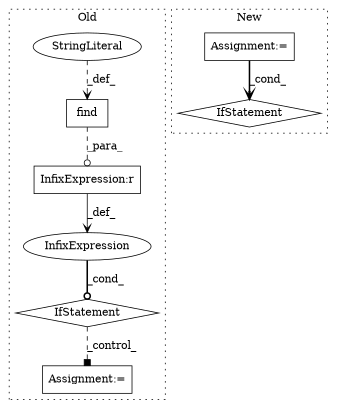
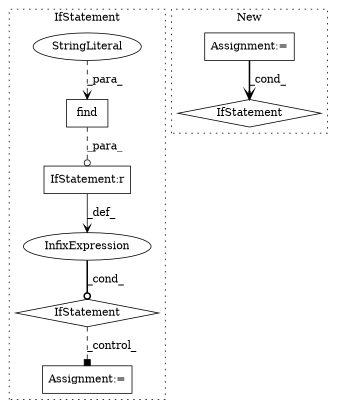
  digraph {
    node [a=25 l="4,2" shape=box]
    edge [arrowhead=vee style=dashed]
    n1 [a=32 l="5,1" label=find s="1718,1730"]
    n2 [a=45 l=7 label=StringLiteral s=1723 shape=ellipse]
    n3 [label=IfStatement s="1660,1778" shape=diamond]
-   n4 [a=27 l=4 label="InfixExpression:r" s=1731]
+   n4 [a=27 l=4 label="IfStatement:r" s=1731]
    n5 [a=7 l=1 label="Assignment:=" s=1851]
    n6 [a=42 label=InfixExpression shape=ellipse l=""]
    n7 [label=IfStatement s="1120,1129" shape=diamond]
    n8 [a=7 l=1 label="Assignment:=" s=1071]
    subgraph cluster_1 {
-     label=Old
+     label=IfStatement
      style=dotted
      n1
      n2
      n3
      n4
      n5
      n6
    }
    subgraph cluster_2 {
      label=New
      style=dotted
      n7
      n8
    }
    n1 -> n4 [arrowhead=odot label=_para_]
-   n2 -> n1 [label=_def_]
+   n2 -> n1 [label=_para_]
    n3 -> n5 [arrowhead=box label=_control_]
    n4 -> n6 [label=_def_ style=solid]
    n6 -> n3 [arrowhead=odot label=_cond_ style=bold]
    n8 -> n7 [label=_cond_ style=bold]
  }
